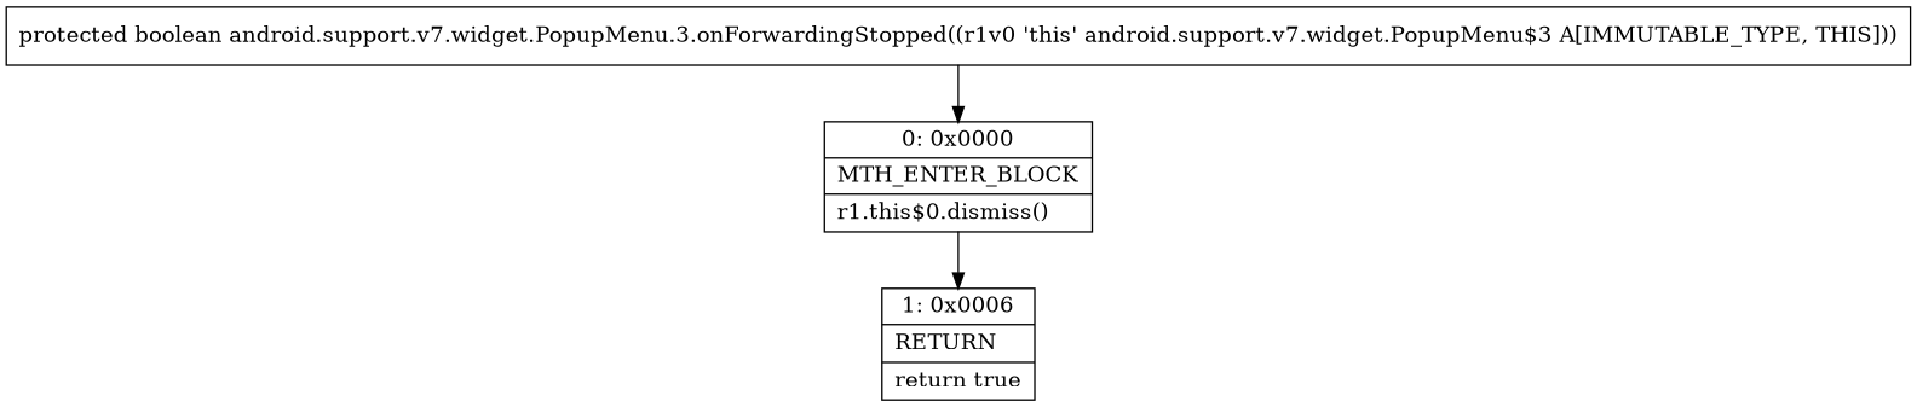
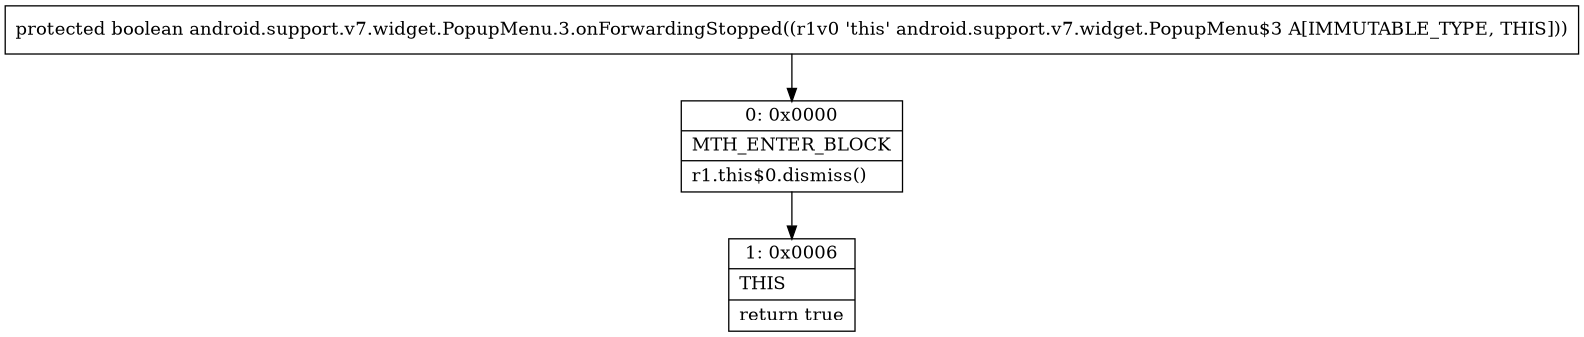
  digraph {
    node [shape=record]
    n1 [label="{0\:\ 0x0000|MTH_ENTER_BLOCK\l|r1.this$0.dismiss()\l}"]
-   n2 [label="{1\:\ 0x0006|RETURN\l|return true\l}"]
+   n2 [label="{1\:\ 0x0006|THIS\l|return true\l}"]
    n3 [label="{protected boolean android.support.v7.widget.PopupMenu.3.onForwardingStopped((r1v0 'this' android.support.v7.widget.PopupMenu$3 A[IMMUTABLE_TYPE, THIS])) }"]
    n1 -> n2
    n3 -> n1
  }
